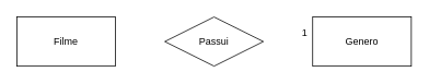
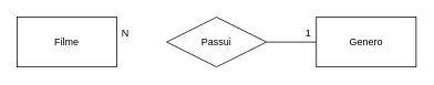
  <mxCell id="0" />
  <mxCell id="1" parent="0" />
  <mxCell id="2" value="Genero" style="rounded=0;whiteSpace=wrap;html=1;" vertex="1" parent="1"><mxGeometry x="380" y="20" width="120" height="60" as="geometry" /></mxCell>
  <mxCell id="3" value="Filme" style="rounded=0;whiteSpace=wrap;html=1;" vertex="1" parent="1"><mxGeometry x="20" y="20" width="120" height="60" as="geometry" /></mxCell>
+ <mxCell id="4" style="edgeStyle=orthogonalEdgeStyle;rounded=0;orthogonalLoop=1;jettySize=auto;html=1;entryX=0;entryY=0.5;entryDx=0;entryDy=0;endArrow=none;endFill=0;" edge="1" parent="1" source="5" target="2"><mxGeometry relative="1" as="geometry" /></mxCell>
  <mxCell id="5" value="Passui" style="shape=rhombus;perimeter=rhombusPerimeter;whiteSpace=wrap;html=1;align=center;" vertex="1" parent="1"><mxGeometry x="200" y="20" width="120" height="60" as="geometry" /></mxCell>
+ <mxCell id="6" value="N" style="text;html=1;align=center;verticalAlign=middle;resizable=0;points=[];autosize=1;strokeColor=none;" vertex="1" parent="1"><mxGeometry x="140" y="30" width="20" height="20" as="geometry" /></mxCell>
  <mxCell id="7" value="1" style="text;html=1;align=center;verticalAlign=middle;resizable=0;points=[];autosize=1;strokeColor=none;" vertex="1" parent="1"><mxGeometry x="360" y="30" width="20" height="20" as="geometry" /></mxCell>
